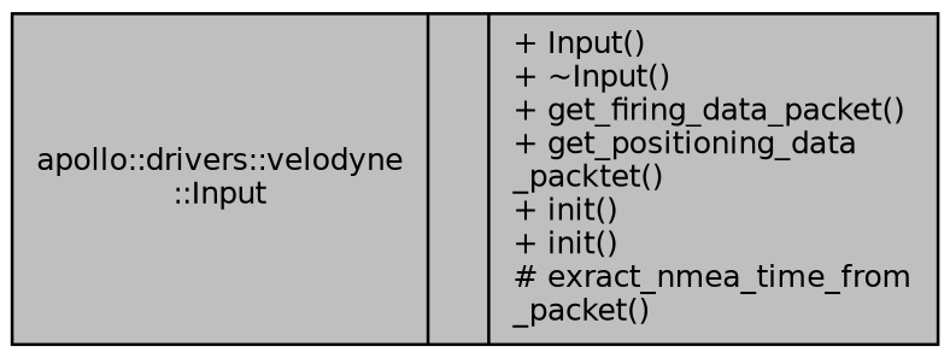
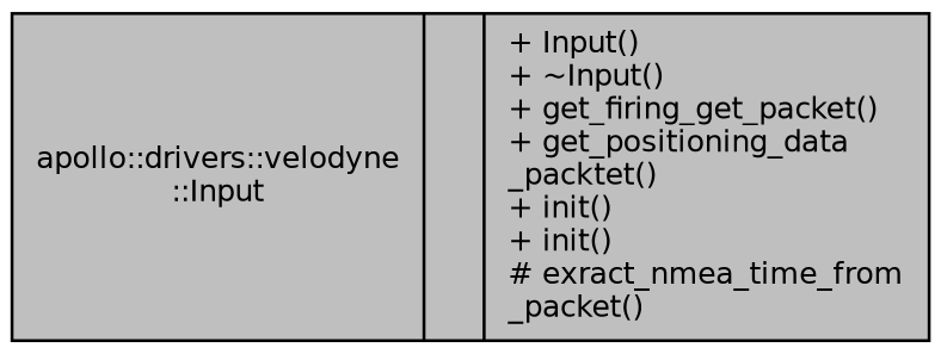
  digraph {
    rankdir=LR
-   n1 [color=black fillcolor=grey75 fontcolor=black fontname=Helvetica fontsize=10 height=0.2 label="{apollo::drivers::velodyne\l::Input\n||+ Input()\l+ ~Input()\l+ get_firing_data_packet()\l+ get_positioning_data\l_packtet()\l+ init()\l+ init()\l# exract_nmea_time_from\l_packet()\l}" shape=record style=filled width=0.4]
+   n1 [color=black fillcolor=grey75 fontcolor=black fontname=Helvetica fontsize=10 height=0.2 label="{apollo::drivers::velodyne\l::Input\n||+ Input()\l+ ~Input()\l+ get_firing_get_packet()\l+ get_positioning_data\l_packtet()\l+ init()\l+ init()\l# exract_nmea_time_from\l_packet()\l}" shape=record style=filled width=0.4]
  }
